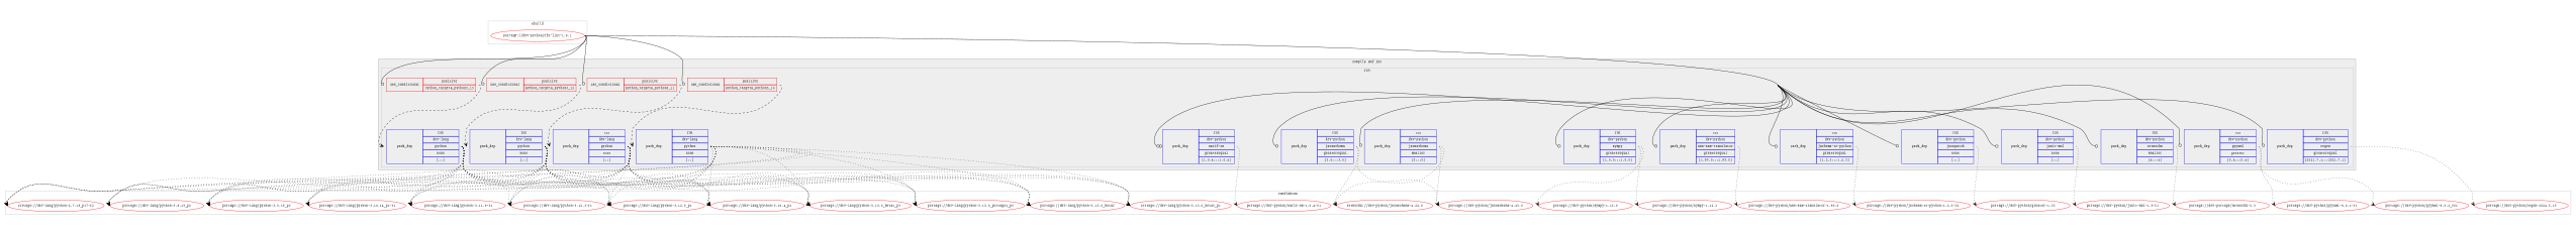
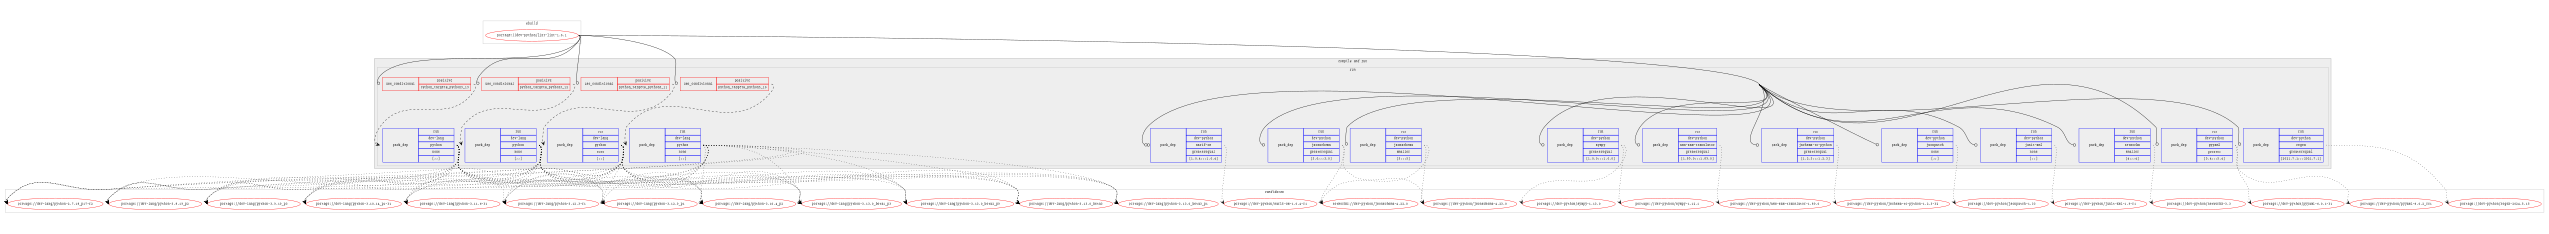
  digraph {
    compound=true
    concentrate=true
    fontname="Courier Prime"
    fontsize=10
    newrank=true
    rankdir=TB
    ranksep=1.5
    node [color=red fontname="Courier Prime" fontsize=10]
    edge [arrowhead=vee fontname="Courier Prime" headport=w style=dotted tailport=e weight=100]
-   n1 [label="portage://dev-python/cfn-lint-1.6.1" width=4]
+   n1 [label="portage://dev-python/lint-lint-1.6.1" width=4]
    n2 [color=blue label=<<TABLE BORDER="0" CELLBORDER="1" CELLSPACING="0" CELLPADDING="4" WIDTH="220"><TR><TD ROWSPAN="6" CELLPADDING="30">pack_dep</TD></TR><TR><TD WIDTH="110">run</TD></TR><TR><TD>dev-lang</TD></TR><TR><TD>python</TD></TR><TR><TD>none</TD></TR><TR><TD>[,,]</TD></TR></TABLE>> shape=none]
    n3 [label=<<TABLE BORDER="0" CELLBORDER="1" CELLSPACING="0" CELLPADDING="4"><TR><TD ROWSPAN="3" CELLPADDING="10">use_conditional</TD></TR><TR><TD>positive</TD></TR><TR><TD>python_targets_python3_10</TD></TR></TABLE>> shape=none]
    n4 [color=blue label=<<TABLE BORDER="0" CELLBORDER="1" CELLSPACING="0" CELLPADDING="4" WIDTH="220"><TR><TD ROWSPAN="6" CELLPADDING="30">pack_dep</TD></TR><TR><TD WIDTH="110">run</TD></TR><TR><TD>dev-lang</TD></TR><TR><TD>python</TD></TR><TR><TD>none</TD></TR><TR><TD>[,,]</TD></TR></TABLE>> shape=none]
    n5 [label=<<TABLE BORDER="0" CELLBORDER="1" CELLSPACING="0" CELLPADDING="4"><TR><TD ROWSPAN="3" CELLPADDING="10">use_conditional</TD></TR><TR><TD>positive</TD></TR><TR><TD>python_targets_python3_11</TD></TR></TABLE>> shape=none]
    n6 [color=blue label=<<TABLE BORDER="0" CELLBORDER="1" CELLSPACING="0" CELLPADDING="4" WIDTH="220"><TR><TD ROWSPAN="6" CELLPADDING="30">pack_dep</TD></TR><TR><TD WIDTH="110">run</TD></TR><TR><TD>dev-lang</TD></TR><TR><TD>python</TD></TR><TR><TD>none</TD></TR><TR><TD>[,,]</TD></TR></TABLE>> shape=none]
    n7 [label=<<TABLE BORDER="0" CELLBORDER="1" CELLSPACING="0" CELLPADDING="4"><TR><TD ROWSPAN="3" CELLPADDING="10">use_conditional</TD></TR><TR><TD>positive</TD></TR><TR><TD>python_targets_python3_12</TD></TR></TABLE>> shape=none]
    n8 [color=blue label=<<TABLE BORDER="0" CELLBORDER="1" CELLSPACING="0" CELLPADDING="4" WIDTH="220"><TR><TD ROWSPAN="6" CELLPADDING="30">pack_dep</TD></TR><TR><TD WIDTH="110">run</TD></TR><TR><TD>dev-lang</TD></TR><TR><TD>python</TD></TR><TR><TD>none</TD></TR><TR><TD>[,,]</TD></TR></TABLE>> shape=none]
    n9 [label=<<TABLE BORDER="0" CELLBORDER="1" CELLSPACING="0" CELLPADDING="4"><TR><TD ROWSPAN="3" CELLPADDING="10">use_conditional</TD></TR><TR><TD>positive</TD></TR><TR><TD>python_targets_python3_13</TD></TR></TABLE>> shape=none]
    n10 [color=blue label=<<TABLE BORDER="0" CELLBORDER="1" CELLSPACING="0" CELLPADDING="4" WIDTH="220"><TR><TD ROWSPAN="6" CELLPADDING="30">pack_dep</TD></TR><TR><TD WIDTH="110">run</TD></TR><TR><TD>dev-python</TD></TR><TR><TD>aws-sam-translator</TD></TR><TR><TD>greaterequal</TD></TR><TR><TD>[1.89.0,,,1.89.0]</TD></TR></TABLE>> shape=none]
    n11 [color=blue label=<<TABLE BORDER="0" CELLBORDER="1" CELLSPACING="0" CELLPADDING="4" WIDTH="220"><TR><TD ROWSPAN="6" CELLPADDING="30">pack_dep</TD></TR><TR><TD WIDTH="110">run</TD></TR><TR><TD>dev-python</TD></TR><TR><TD>jschema-to-python</TD></TR><TR><TD>greaterequal</TD></TR><TR><TD>[1.2.3,,,1.2.3]</TD></TR></TABLE>> shape=none]
    n12 [color=blue label=<<TABLE BORDER="0" CELLBORDER="1" CELLSPACING="0" CELLPADDING="4" WIDTH="220"><TR><TD ROWSPAN="6" CELLPADDING="30">pack_dep</TD></TR><TR><TD WIDTH="110">run</TD></TR><TR><TD>dev-python</TD></TR><TR><TD>jsonpatch</TD></TR><TR><TD>none</TD></TR><TR><TD>[,,]</TD></TR></TABLE>> shape=none]
    n13 [color=blue label=<<TABLE BORDER="0" CELLBORDER="1" CELLSPACING="0" CELLPADDING="4" WIDTH="220"><TR><TD ROWSPAN="6" CELLPADDING="30">pack_dep</TD></TR><TR><TD WIDTH="110">run</TD></TR><TR><TD>dev-python</TD></TR><TR><TD>jsonschema</TD></TR><TR><TD>greaterequal</TD></TR><TR><TD>[3.0,,,3.0]</TD></TR></TABLE>> shape=none]
    n14 [color=blue label=<<TABLE BORDER="0" CELLBORDER="1" CELLSPACING="0" CELLPADDING="4" WIDTH="220"><TR><TD ROWSPAN="6" CELLPADDING="30">pack_dep</TD></TR><TR><TD WIDTH="110">run</TD></TR><TR><TD>dev-python</TD></TR><TR><TD>jsonschema</TD></TR><TR><TD>smaller</TD></TR><TR><TD>[5,,,5]</TD></TR></TABLE>> shape=none]
    n15 [color=blue label=<<TABLE BORDER="0" CELLBORDER="1" CELLSPACING="0" CELLPADDING="4" WIDTH="220"><TR><TD ROWSPAN="6" CELLPADDING="30">pack_dep</TD></TR><TR><TD WIDTH="110">run</TD></TR><TR><TD>dev-python</TD></TR><TR><TD>junit-xml</TD></TR><TR><TD>none</TD></TR><TR><TD>[,,]</TD></TR></TABLE>> shape=none]
    n16 [color=blue label=<<TABLE BORDER="0" CELLBORDER="1" CELLSPACING="0" CELLPADDING="4" WIDTH="220"><TR><TD ROWSPAN="6" CELLPADDING="30">pack_dep</TD></TR><TR><TD WIDTH="110">run</TD></TR><TR><TD>dev-python</TD></TR><TR><TD>networkx</TD></TR><TR><TD>smaller</TD></TR><TR><TD>[4,,,4]</TD></TR></TABLE>> shape=none]
    n17 [color=blue label=<<TABLE BORDER="0" CELLBORDER="1" CELLSPACING="0" CELLPADDING="4" WIDTH="220"><TR><TD ROWSPAN="6" CELLPADDING="30">pack_dep</TD></TR><TR><TD WIDTH="110">run</TD></TR><TR><TD>dev-python</TD></TR><TR><TD>pyyaml</TD></TR><TR><TD>greater</TD></TR><TR><TD>[5.4,,,5.4]</TD></TR></TABLE>> shape=none]
    n18 [color=blue label=<<TABLE BORDER="0" CELLBORDER="1" CELLSPACING="0" CELLPADDING="4" WIDTH="220"><TR><TD ROWSPAN="6" CELLPADDING="30">pack_dep</TD></TR><TR><TD WIDTH="110">run</TD></TR><TR><TD>dev-python</TD></TR><TR><TD>regex</TD></TR><TR><TD>greaterequal</TD></TR><TR><TD>[2021.7.1,,,2021.7.1]</TD></TR></TABLE>> shape=none]
    n19 [color=blue label=<<TABLE BORDER="0" CELLBORDER="1" CELLSPACING="0" CELLPADDING="4" WIDTH="220"><TR><TD ROWSPAN="6" CELLPADDING="30">pack_dep</TD></TR><TR><TD WIDTH="110">run</TD></TR><TR><TD>dev-python</TD></TR><TR><TD>sarif-om</TD></TR><TR><TD>greaterequal</TD></TR><TR><TD>[1.0.4,,,1.0.4]</TD></TR></TABLE>> shape=none]
    n20 [color=blue label=<<TABLE BORDER="0" CELLBORDER="1" CELLSPACING="0" CELLPADDING="4" WIDTH="220"><TR><TD ROWSPAN="6" CELLPADDING="30">pack_dep</TD></TR><TR><TD WIDTH="110">run</TD></TR><TR><TD>dev-python</TD></TR><TR><TD>sympy</TD></TR><TR><TD>greaterequal</TD></TR><TR><TD>[1.0.0,,,1.0.0]</TD></TR></TABLE>> shape=none]
    n21 [label="portage://dev-lang/python-3.13.0_beta3_p1" width=4]
    n22 [label="portage://dev-lang/python-3.13.0_beta3" width=4]
-   n23 [label="portage://dev-lang/python-3.13.0_portage2_p9" width=4]
+   n23 [label="portage://dev-lang/python-3.13.0_beta2_p9" width=4]
    n24 [label="portage://dev-lang/python-3.13.0_beta1_p3" width=4]
    n25 [label="portage://dev-lang/python-3.10.4_p2" width=4]
    n26 [label="portage://dev-lang/python-3.12.9_p1" width=4]
    n27 [label="portage://dev-lang/python-3.12.3-r1" width=4]
    n28 [label="portage://dev-lang/python-3.11.6-r1" width=4]
    n29 [label="portage://dev-lang/python-3.10.14_p1-r1" width=4]
    n30 [label="portage://dev-lang/python-3.9.19_p3" width=4]
    n31 [label="portage://dev-lang/python-3.8.19_p2" width=4]
    n32 [label="portage://dev-lang/python-2.7.18_p17-r2" width=4]
    n33 [label="portage://dev-python/aws-sam-translator-1.89.0" width=4]
    n34 [label="portage://dev-python/jschema-to-python-1.2.3-r2" width=4]
-   n35 [label="portage://dev-python/greater-1.33" width=4]
+   n35 [label="portage://dev-python/jsonpatch-1.33" width=4]
    n36 [label="portage://dev-python/jsonschema-4.23.0" width=4]
    n37 [label="networkx://dev-python/jsonschema-4.22.0" width=4]
    n38 [label="portage://dev-python/junit-xml-1.9-r1" width=4]
-   n39 [label="portage://dev-portage/networkx-3.3" width=4]
+   n39 [label="portage://dev-python/networkx-3.3" width=4]
    n40 [label="portage://dev-python/pyyaml-6.0.2_rc1" width=4]
    n41 [label="portage://dev-python/pyyaml-6.0.1-r1" width=4]
    n42 [label="portage://dev-python/regex-2024.5.15" width=4]
    n43 [label="portage://dev-python/sarif-om-1.0.4-r1" width=4]
    n44 [label="portage://dev-python/sympy-1.13.0" width=4]
    n45 [label="portage://dev-python/sympy-1.12.1" width=4]
    subgraph cluster_1 {
      color=gray
      label=<<i>ebuild</i>>
      rank=same
      n1
    }
    subgraph cluster_2 {
      color=gray
      label=<<i>dependencies</i>>
      subgraph cluster_3 {
        color=gray
        fillcolor="#eeeeee"
        label=<<i>compile</i>>
        style=filled
      }
      subgraph cluster_4 {
        color=gray
        fillcolor="#eeeeee"
        label=<<i>compile and run</i>>
        style=filled
      }
      subgraph cluster_5 {
        color=gray
        fillcolor="#eeeeee"
        label=<<i>run</i>>
        style=filled
        subgraph sub_6 {
          color=gray
          fillcolor="#eeeeee"
          label=<<i>run</i>>
          style=filled
          n3
          subgraph sub_7 {
            color=gray
            fillcolor="#eeeeee"
            label=<<i>run</i>>
            style=filled
            n2
          }
        }
        subgraph sub_8 {
          color=gray
          fillcolor="#eeeeee"
          label=<<i>run</i>>
          style=filled
          n5
          subgraph sub_9 {
            color=gray
            fillcolor="#eeeeee"
            label=<<i>run</i>>
            style=filled
            n4
          }
        }
        subgraph sub_10 {
          color=gray
          fillcolor="#eeeeee"
          label=<<i>run</i>>
          style=filled
          n7
          subgraph sub_11 {
            color=gray
            fillcolor="#eeeeee"
            label=<<i>run</i>>
            style=filled
            n6
          }
        }
        subgraph sub_12 {
          color=gray
          fillcolor="#eeeeee"
          label=<<i>run</i>>
          style=filled
          n9
          subgraph sub_13 {
            color=gray
            fillcolor="#eeeeee"
            label=<<i>run</i>>
            style=filled
            n8
          }
        }
        subgraph sub_14 {
          color=gray
          fillcolor="#eeeeee"
          label=<<i>run</i>>
          style=filled
          n10
        }
        subgraph sub_15 {
          color=gray
          fillcolor="#eeeeee"
          label=<<i>run</i>>
          style=filled
          n11
        }
        subgraph sub_16 {
          color=gray
          fillcolor="#eeeeee"
          label=<<i>run</i>>
          style=filled
          n12
        }
        subgraph sub_17 {
          color=gray
          fillcolor="#eeeeee"
          label=<<i>run</i>>
          style=filled
          n13
        }
        subgraph sub_18 {
          color=gray
          fillcolor="#eeeeee"
          label=<<i>run</i>>
          style=filled
          n14
        }
        subgraph sub_19 {
          color=gray
          fillcolor="#eeeeee"
          label=<<i>run</i>>
          style=filled
          n15
        }
        subgraph sub_20 {
          color=gray
          fillcolor="#eeeeee"
          label=<<i>run</i>>
          style=filled
          n16
        }
        subgraph sub_21 {
          color=gray
          fillcolor="#eeeeee"
          label=<<i>run</i>>
          style=filled
          n17
        }
        subgraph sub_22 {
          color=gray
          fillcolor="#eeeeee"
          label=<<i>run</i>>
          style=filled
          n18
        }
        subgraph sub_23 {
          color=gray
          fillcolor="#eeeeee"
          label=<<i>run</i>>
          style=filled
          n19
        }
        subgraph sub_24 {
          color=gray
          fillcolor="#eeeeee"
          label=<<i>run</i>>
          style=filled
          n20
        }
      }
    }
    subgraph cluster_25 {
      color=gray
      label=<<i>candidates</i>>
      rank=same
      subgraph sub_26 {
        color=black
        label=<<i>candidates</i>>
        nodesep=1
        rank=same
        n21
        n22
        n23
        n24
        n25
        n26
        n27
        n28
        n29
        n30
        n31
        n32
      }
      subgraph sub_27 {
        color=black
        label=<<i>candidates</i>>
        nodesep=1
        rank=same
        n21
        n22
        n23
        n24
        n25
        n26
        n27
        n28
        n29
        n30
        n31
        n32
      }
      subgraph sub_28 {
        color=black
        label=<<i>candidates</i>>
        nodesep=1
        rank=same
        n21
        n22
        n23
        n24
        n25
        n26
        n27
        n28
        n29
        n30
        n31
        n32
      }
      subgraph sub_29 {
        color=black
        label=<<i>candidates</i>>
        nodesep=1
        rank=same
        n21
        n22
        n23
        n24
        n25
        n26
        n27
        n28
        n29
        n30
        n31
        n32
      }
      subgraph sub_30 {
        color=black
        label=<<i>candidates</i>>
        nodesep=1
        rank=same
        n33
      }
      subgraph sub_31 {
        color=black
        label=<<i>candidates</i>>
        nodesep=1
        rank=same
        n34
      }
      subgraph sub_32 {
        color=black
        label=<<i>candidates</i>>
        nodesep=1
        rank=same
        n35
      }
      subgraph sub_33 {
        color=black
        label=<<i>candidates</i>>
        nodesep=1
        rank=same
        n36
        n37
      }
      subgraph sub_34 {
        color=black
        label=<<i>candidates</i>>
        nodesep=1
        rank=same
        n36
        n37
      }
      subgraph sub_35 {
        color=black
        label=<<i>candidates</i>>
        nodesep=1
        rank=same
        n38
      }
      subgraph sub_36 {
        color=black
        label=<<i>candidates</i>>
        nodesep=1
        rank=same
        n39
      }
      subgraph sub_37 {
        color=black
        label=<<i>candidates</i>>
        nodesep=1
        rank=same
        n40
        n41
      }
      subgraph sub_38 {
        color=black
        label=<<i>candidates</i>>
        nodesep=1
        rank=same
        n42
      }
      subgraph sub_39 {
        color=black
        label=<<i>candidates</i>>
        nodesep=1
        rank=same
        n43
      }
      subgraph sub_40 {
        color=black
        label=<<i>candidates</i>>
        nodesep=1
        rank=same
        n44
        n45
      }
    }
    n1 -> n3 [arrowhead=odot style=solid weight=20]
    n1 -> n5 [arrowhead=odot style=solid weight=20]
    n1 -> n7 [arrowhead=odot style=solid weight=20]
    n1 -> n9 [arrowhead=odot style=solid weight=20]
    n1 -> n10 [arrowhead=odot style=solid weight=20]
    n1 -> n11 [arrowhead=odot style=solid weight=20]
    n1 -> n12 [arrowhead=odot style=solid weight=20]
    n1 -> n13 [arrowhead=odot style=solid weight=20]
    n1 -> n14 [arrowhead=odot style=solid weight=20]
    n1 -> n15 [arrowhead=odot style=solid weight=20]
    n1 -> n16 [arrowhead=odot style=solid weight=20]
    n1 -> n17 [arrowhead=odot style=solid weight=20]
    n1 -> n18 [arrowhead=odot style=solid weight=20]
    n1 -> n19 [arrowhead=odot style=solid weight=20]
    n1 -> n20 [arrowhead=odot style=solid weight=20]
    n2 -> n21
    n2 -> n22
    n2 -> n23
    n2 -> n24
    n2 -> n25
    n2 -> n26
    n2 -> n27
    n2 -> n28
    n2 -> n29
    n2 -> n30
    n2 -> n31
    n2 -> n32
    n3 -> n2 [style=dashed weight=20]
    n4 -> n21
    n4 -> n22
    n4 -> n23
    n4 -> n24
    n4 -> n25
    n4 -> n26
    n4 -> n27
    n4 -> n28
    n4 -> n29
    n4 -> n30
    n4 -> n31
    n4 -> n32
    n5 -> n4 [style=dashed weight=20]
    n6 -> n21
    n6 -> n22
    n6 -> n23
    n6 -> n24
    n6 -> n25
    n6 -> n26
    n6 -> n27
    n6 -> n28
    n6 -> n29
    n6 -> n30
    n6 -> n31
    n6 -> n32
    n7 -> n6 [style=dashed weight=20]
    n8 -> n21
    n8 -> n22
    n8 -> n23
    n8 -> n24
    n8 -> n25
    n8 -> n26
    n8 -> n27
    n8 -> n28
    n8 -> n29
    n8 -> n30
    n8 -> n31
    n8 -> n32
    n9 -> n8 [style=dashed weight=20]
    n10 -> n33
    n11 -> n34
    n12 -> n35
    n13 -> n36
    n13 -> n37
    n14 -> n36
    n14 -> n37
    n15 -> n38
    n16 -> n39
    n17 -> n40
    n17 -> n41
    n18 -> n42
    n19 -> n43
    n20 -> n44
    n20 -> n45
  }
